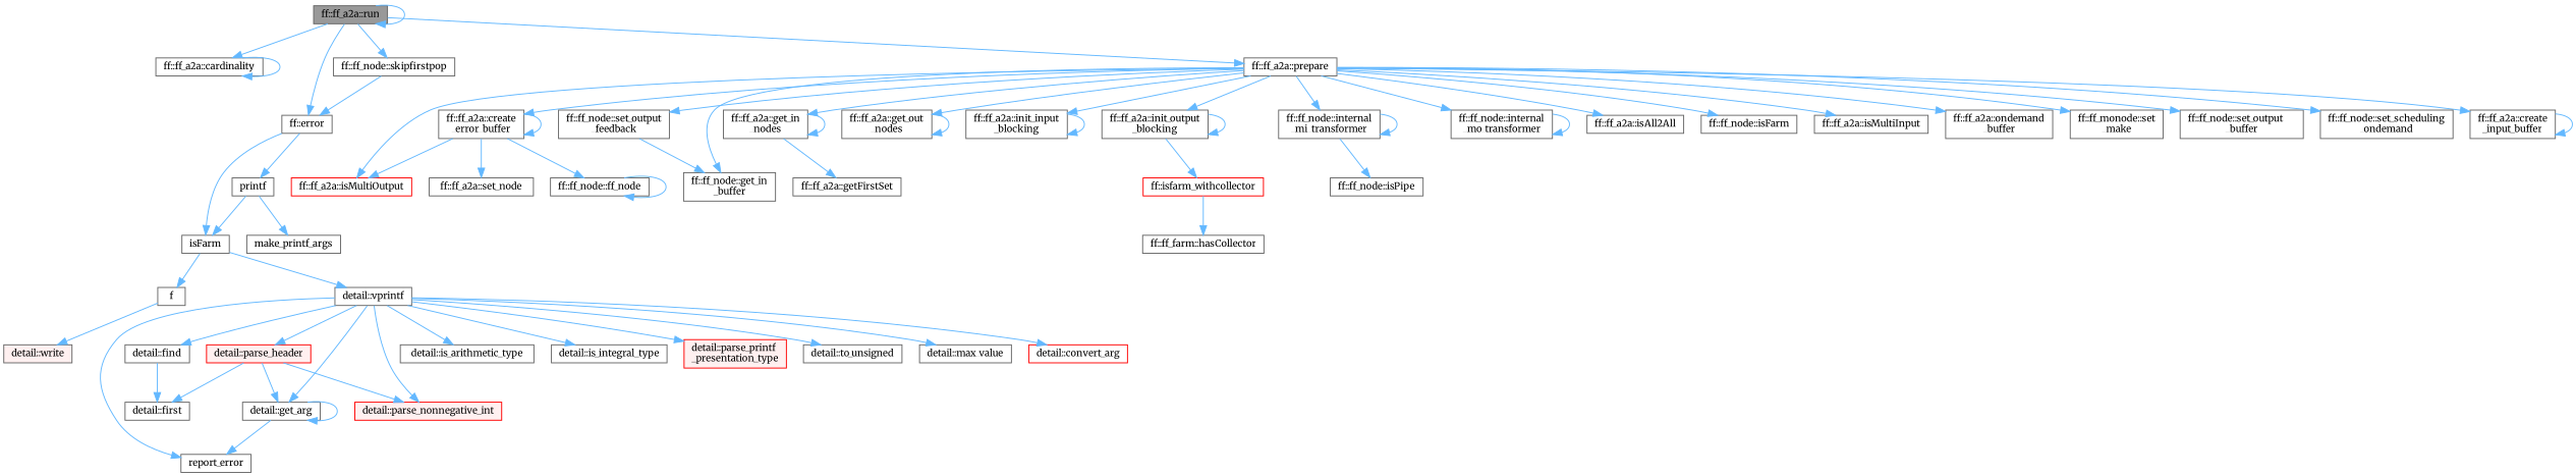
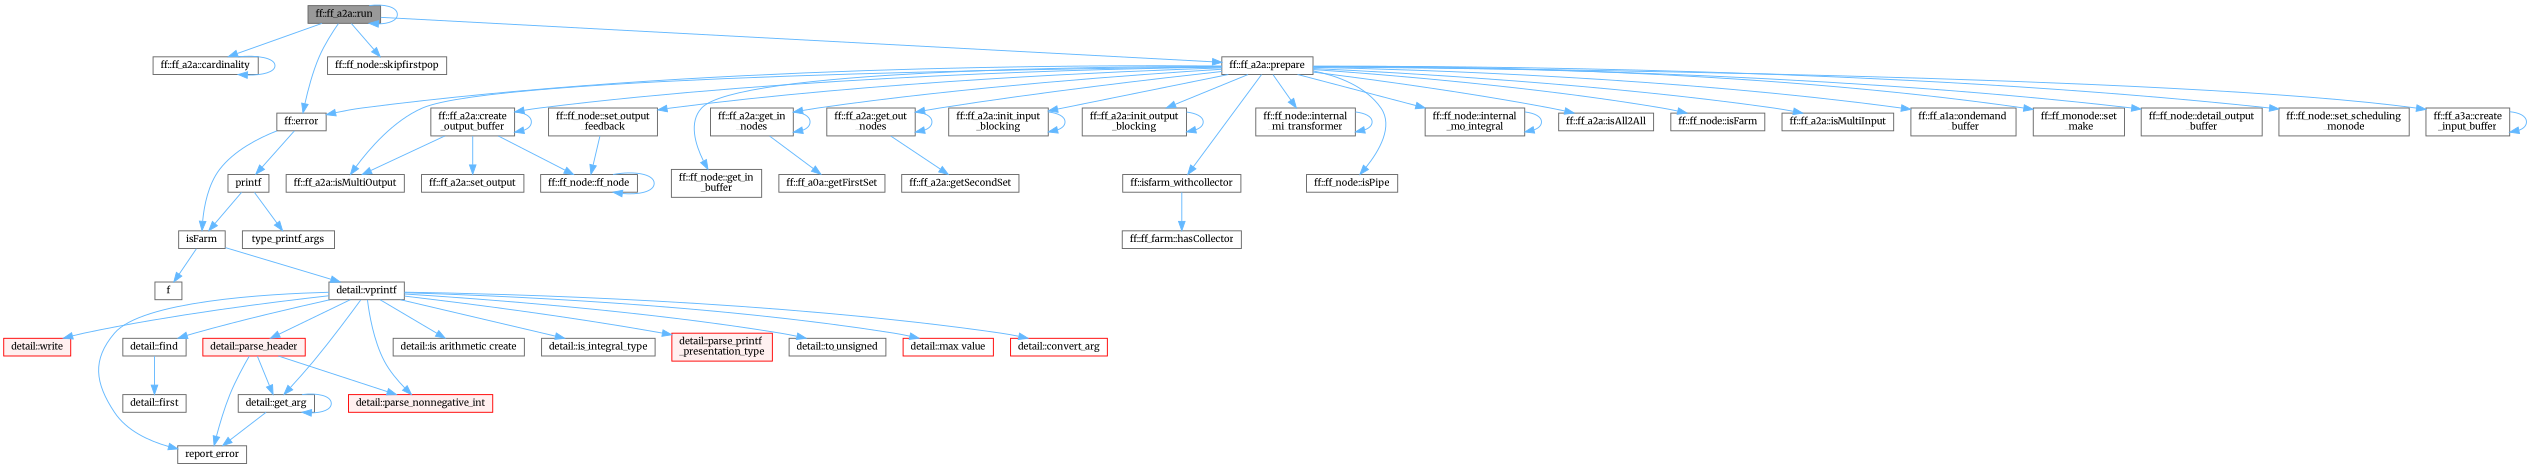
  digraph {
    fontname=Merriweather
    rankdir=TB
    node [color=grey40 fillcolor=white fontname=Merriweather fontsize=10 shape=box style=filled]
    edge [color=steelblue1 fontname=Merriweather fontsize=10 labelfontname=Helvetica labelfontsize=10 style=solid]
    n1 [color=gray40 fillcolor=grey60 fontcolor=black height=0.2 label="ff::ff_a2a::run" width=0.4]
    n2 [height=0.2 label="ff::ff_a2a::cardinality" width=0.4]
    n3 [height=0.2 label="ff::error" width=0.4]
    n4 [height=0.2 label="ff::ff_a2a::prepare" width=0.4]
    n5 [height=0.2 label="ff::ff_node::skipfirstpop" width=0.4]
    n6 [height=0.2 label=printf width=0.4]
    n7 [height=0.2 label=isFarm width=0.4]
-   n8 [height=0.2 label="ff::ff_a2a::create\l_input_buffer" width=0.4]
-   n9 [height=0.2 label="ff::ff_a2a::create\l_error_buffer" width=0.4]
-   n10 [color=red height=0.2 label="ff::ff_a2a::isMultiOutput" width=0.4]
+   n8 [height=0.2 label="ff::ff_a3a::create\l_input_buffer" width=0.4]
+   n9 [height=0.2 label="ff::ff_a2a::create\l_output_buffer" width=0.4]
+   n10 [height=0.2 label="ff::ff_a2a::isMultiOutput" width=0.4]
    n11 [height=0.2 label="ff::ff_node::get_in\l_buffer" width=0.4]
    n12 [height=0.2 label="ff::ff_a2a::get_in\l_nodes" width=0.4]
    n13 [height=0.2 label="ff::ff_a2a::get_out\l_nodes" width=0.4]
    n14 [height=0.2 label="ff::ff_a2a::init_input\l_blocking" width=0.4]
    n15 [height=0.2 label="ff::ff_a2a::init_output\l_blocking" width=0.4]
    n16 [height=0.2 label="ff::ff_node::internal\l_mi_transformer" width=0.4]
-   n17 [height=0.2 label="ff::ff_node::internal\l_mo_transformer" width=0.4]
+   n17 [height=0.2 label="ff::ff_node::internal\l_mo_integral" width=0.4]
    n18 [height=0.2 label="ff::ff_a2a::isAll2All" width=0.4]
    n19 [height=0.2 label="ff::ff_node::isFarm" width=0.4]
-   n20 [color=red height=0.2 label="ff::isfarm_withcollector" width=0.4]
+   n20 [height=0.2 label="ff::isfarm_withcollector" width=0.4]
    n21 [height=0.2 label="ff::ff_a2a::isMultiInput" width=0.4]
    n22 [height=0.2 label="ff::ff_node::isPipe" width=0.4]
-   n23 [height=0.2 label="ff::ff_a2a::ondemand\l_buffer" width=0.4]
+   n23 [height=0.2 label="ff::ff_a1a::ondemand\l_buffer" width=0.4]
    n24 [height=0.2 label="ff::ff_monode::set\l_make" width=0.4]
-   n25 [height=0.2 label="ff::ff_node::set_output\l_buffer" width=0.4]
+   n25 [height=0.2 label="ff::ff_node::detail_output\l_buffer" width=0.4]
    n26 [height=0.2 label="ff::ff_node::set_output\l_feedback" width=0.4]
-   n27 [height=0.2 label="ff::ff_node::set_scheduling\l_ondemand" width=0.4]
-   n28 [height=0.2 label=make_printf_args width=0.4]
+   n27 [height=0.2 label="ff::ff_node::set_scheduling\l_monode" width=0.4]
+   n28 [height=0.2 label=type_printf_args width=0.4]
    n29 [height=0.2 label=f width=0.4]
    n30 [height=0.2 label="detail::vprintf" width=0.4]
    n31 [color=red height=0.2 label="detail::convert_arg" width=0.4]
    n32 [height=0.2 label="detail::find" width=0.4]
    n33 [height=0.2 label="detail::get_arg" width=0.4]
    n34 [height=0.2 label=report_error width=0.4]
-   n35 [height=0.2 label="detail::is_arithmetic_type" width=0.4]
+   n35 [height=0.2 label="detail::is_arithmetic_create" width=0.4]
    n36 [height=0.2 label="detail::is_integral_type" width=0.4]
    n37 [color=red fillcolor="#FFF0F0" height=0.2 label="detail::parse_header" width=0.4]
    n38 [color=red fillcolor="#FFF0F0" height=0.2 label="detail::parse_nonnegative_int" width=0.4]
    n39 [color=red fillcolor="#FFF0F0" height=0.2 label="detail::parse_printf\l_presentation_type" width=0.4]
    n40 [height=0.2 label="detail::to_unsigned" width=0.4]
-   n41 [fillcolor="#FFF0F0" height=0.2 label="detail::write" width=0.4]
-   n42 [height=0.2 label="detail::max_value" width=0.4]
+   n41 [color=red fillcolor="#FFF0F0" height=0.2 label="detail::write" width=0.4]
+   n42 [color=red height=0.2 label="detail::max_value" width=0.4]
    n43 [height=0.2 label="detail::first" width=0.4]
    n44 [height=0.2 label="ff::ff_node::ff_node" width=0.4]
-   n45 [height=0.2 label="ff::ff_a2a::set_node" width=0.4]
-   n46 [height=0.2 label="ff::ff_a2a::getFirstSet" width=0.4]
+   n45 [height=0.2 label="ff::ff_a2a::set_output" width=0.4]
+   n46 [height=0.2 label="ff::ff_a0a::getFirstSet" width=0.4]
+   n47 [height=0.2 label="ff::ff_a2a::getSecondSet" width=0.4]
    n48 [height=0.2 label="ff::ff_farm::hasCollector" width=0.4]
    n1 -> n1
    n1 -> n2
    n1 -> n3
    n1 -> n4
    n1 -> n5
    n2 -> n2
    n3 -> n6
    n3 -> n7
-   n5 -> n3
+   n4 -> n3
    n4 -> n8
    n4 -> n9
    n4 -> n10
    n4 -> n11
    n4 -> n12
    n4 -> n13
    n4 -> n14
    n4 -> n15
    n4 -> n16
    n4 -> n17
    n4 -> n18
    n4 -> n19
-   n15 -> n20
+   n4 -> n20
    n4 -> n21
-   n16 -> n22
+   n4 -> n22
    n4 -> n23
    n4 -> n24
    n4 -> n25
    n4 -> n26
    n4 -> n27
    n6 -> n7
    n6 -> n28
    n7 -> n29
    n7 -> n30
    n8 -> n8
    n9 -> n9
    n9 -> n10
    n9 -> n44
    n9 -> n45
    n12 -> n12
    n12 -> n46
    n13 -> n13
+   n13 -> n47
    n14 -> n14
    n15 -> n15
    n16 -> n16
    n17 -> n17
    n20 -> n48
-   n26 -> n11
+   n26 -> n44
    n30 -> n31
    n30 -> n32
    n30 -> n33
    n30 -> n34
    n30 -> n35
    n30 -> n36
    n30 -> n37
    n30 -> n38
    n30 -> n39
    n30 -> n40
-   n29 -> n41
+   n30 -> n41
    n30 -> n42
    n32 -> n43
    n33 -> n33
    n33 -> n34
    n37 -> n33
-   n37 -> n43
+   n37 -> n34
    n37 -> n38
    n44 -> n44
  }
